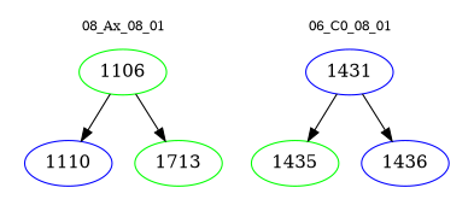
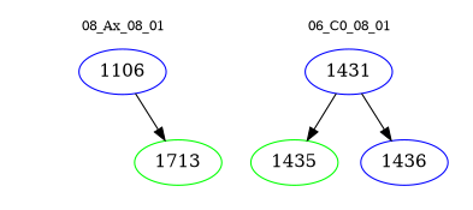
  digraph {
    node [color=blue]
    edge [color=black]
-   n1 [color=green label=1106]
-   n2 [label=1110]
+   n1 [label=1106]
    n3 [color=green label=1713]
    n4 [label=1431]
    n5 [color=green label=1435]
    n6 [label=1436]
    subgraph cluster_1 {
      color=white
      fontsize=10
      label="08_Ax_08_01"
      n1
-     n2
      n3
    }
    subgraph cluster_2 {
      color=white
      fontsize=10
      label="06_C0_08_01"
      n4
      n5
      n6
    }
-   n1 -> n2
    n1 -> n3
    n4 -> n5
    n4 -> n6
  }
